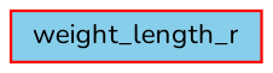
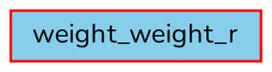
  digraph {
    rankdir=LR
    fontname=Nunito
-   n1 [color=red fillcolor=skyblue fontname=Nunito fontsize=10 height=0.2 label=weight_length_r shape=box style=filled width=0.4]
+   n1 [color=red fillcolor=skyblue fontname=Nunito fontsize=10 height=0.2 label=weight_weight_r shape=box style=filled width=0.4]
  }
